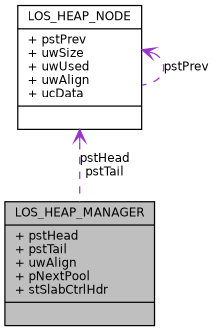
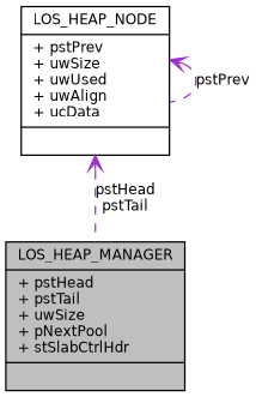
  digraph {
    fontname="DejaVu Sans"
    node [color=black fontname="DejaVu Sans" fontsize=10 shape=record]
    edge [arrowtail=open color=darkorchid3 dir=back fontname="DejaVu Sans" fontsize=10 labelfontname=FreeSans labelfontsize=10 style=dashed]
-   n1 [fillcolor=grey75 fontcolor=black height=0.2 label="{LOS_HEAP_MANAGER\n|+ pstHead\l+ pstTail\l+ uwAlign\l+ pNextPool\l+ stSlabCtrlHdr\l|}" style=filled width=0.4]
+   n1 [fillcolor=grey75 fontcolor=black height=0.2 label="{LOS_HEAP_MANAGER\n|+ pstHead\l+ pstTail\l+ uwSize\l+ pNextPool\l+ stSlabCtrlHdr\l|}" style=filled width=0.4]
    n2 [height=0.2 label="{LOS_HEAP_NODE\n|+ pstPrev\l+ uwSize\l+ uwUsed\l+ uwAlign\l+ ucData\l|}" width=0.4]
    n2 -> n1 [label="pstHead\npstTail"]
    n2 -> n2 [label=pstPrev]
  }
